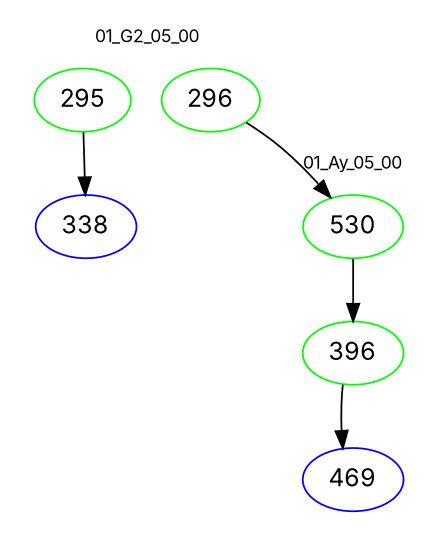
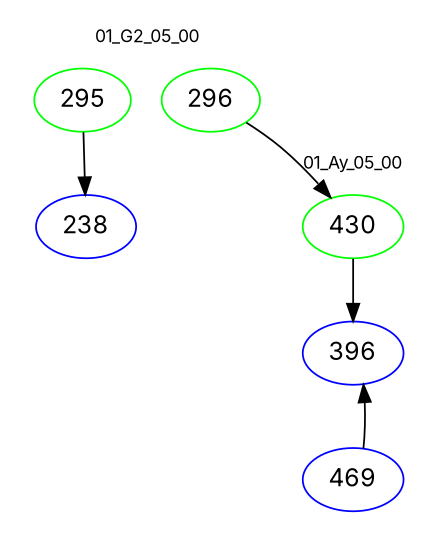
  digraph {
    fontname=Inter
    node [color=green fontname=Inter]
    edge [color=black fontname=Inter]
-   n1 [label=530]
-   n2 [label=396]
+   n1 [label=430]
+   n2 [color=blue label=396]
    n3 [color=blue label=469]
    n4 [label=296]
    n5 [label=295]
-   n6 [color=blue label=338]
+   n6 [color=blue label=238]
    subgraph cluster_1 {
      color=white
      fontsize=10
      label="01_Ay_05_00"
      n1
      n2
      n3
    }
    subgraph cluster_2 {
      color=white
      fontsize=10
      label="01_G2_05_00"
      n4
      n5
      n6
    }
    n1 -> n2
-   n2 -> n3
+   n3 -> n2
    n4 -> n1
    n5 -> n6
  }
